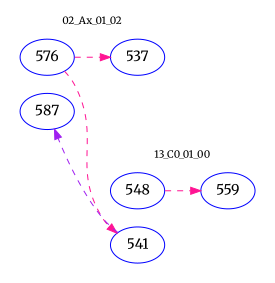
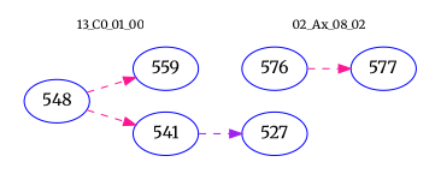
  digraph {
    fontname=Merriweather
    rankdir=LR
    node [color=blue fontname=Merriweather]
    edge [color=deeppink fontname=Merriweather style=dashed]
    n1 [label=576]
-   n2 [label=537]
-   n3 [label=587]
+   n2 [label=577]
+   n3 [label=527]
    n4 [label=548]
    n5 [label=541]
    n6 [label=559]
    subgraph cluster_1 {
      color=white
      fontsize=10
-     label="02_Ax_01_02"
+     label="02_Ax_08_02"
      n1
      n2
      n3
    }
    subgraph cluster_2 {
      color=white
      fontsize=10
      label="13_C0_01_00"
      n4
      n5
      n6
    }
    n1 -> n2
-   n1 -> n5
+   n4 -> n5
    n4 -> n6
    n5 -> n3 [color=purple]
  }
